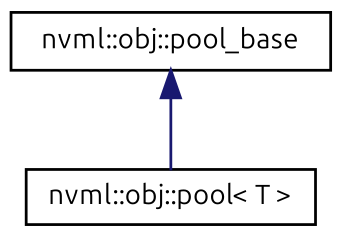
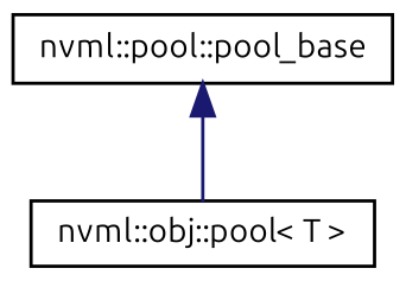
  digraph {
    rankdir=TB
    fontname=Ubuntu
    node [color=black fillcolor=white fontname=Ubuntu fontsize=10 shape=record style=filled]
-   n1 [height=0.2 label="nvml::obj::pool_base" width=0.4]
+   n1 [height=0.2 label="nvml::pool::pool_base" width=0.4]
    n2 [height=0.2 label="nvml::obj::pool\< T \>" width=0.4]
    n1 -> n2 [color=midnightblue dir=back fontname=Ubuntu fontsize=10 labelfontname=Helvetica labelfontsize=10 style=solid]
  }
